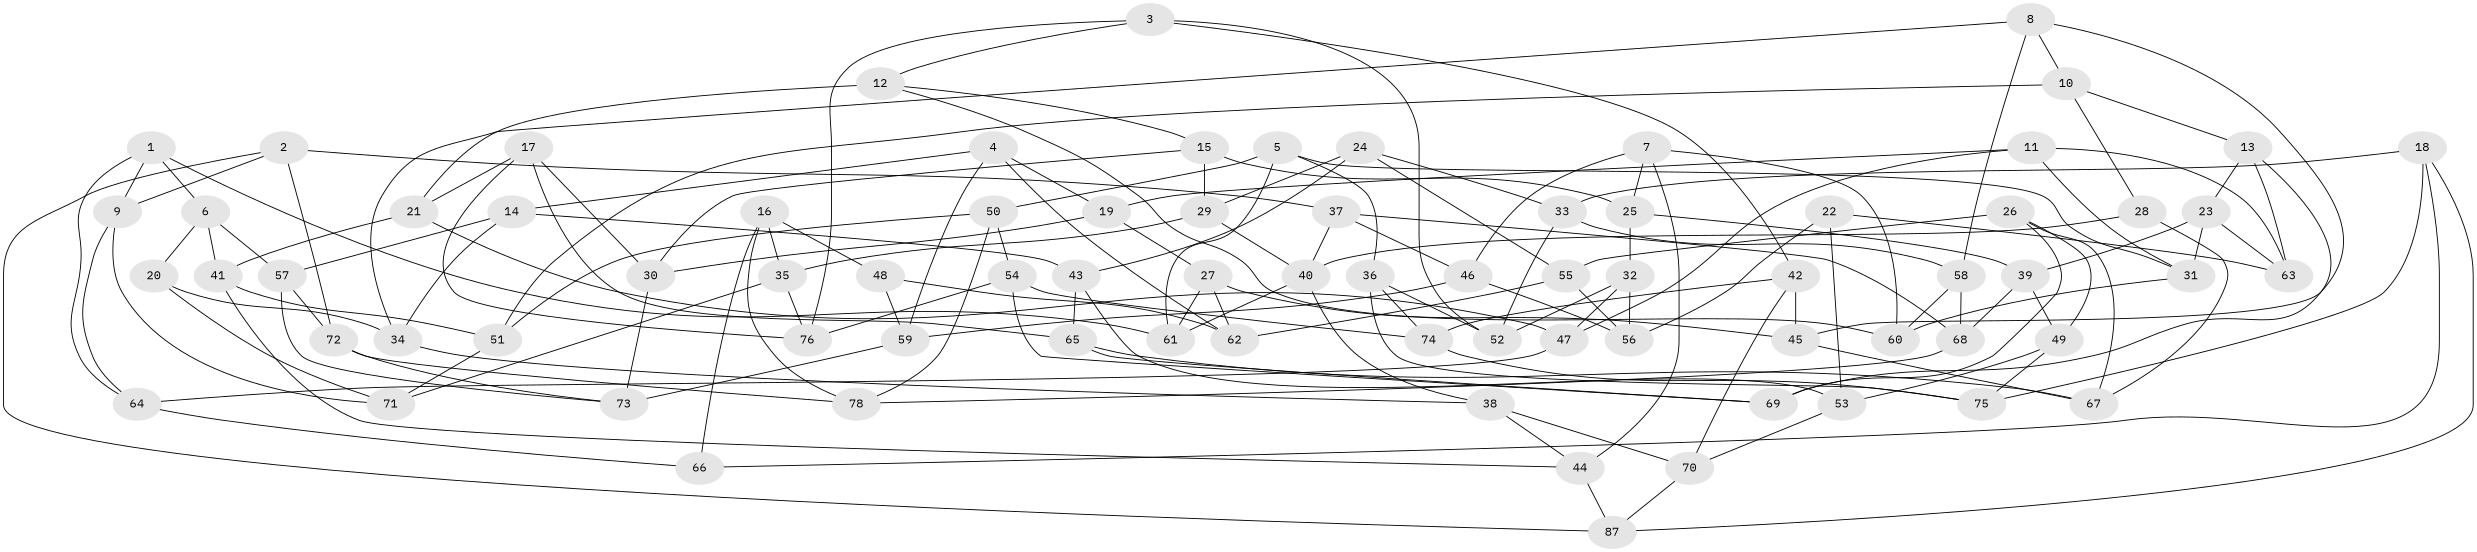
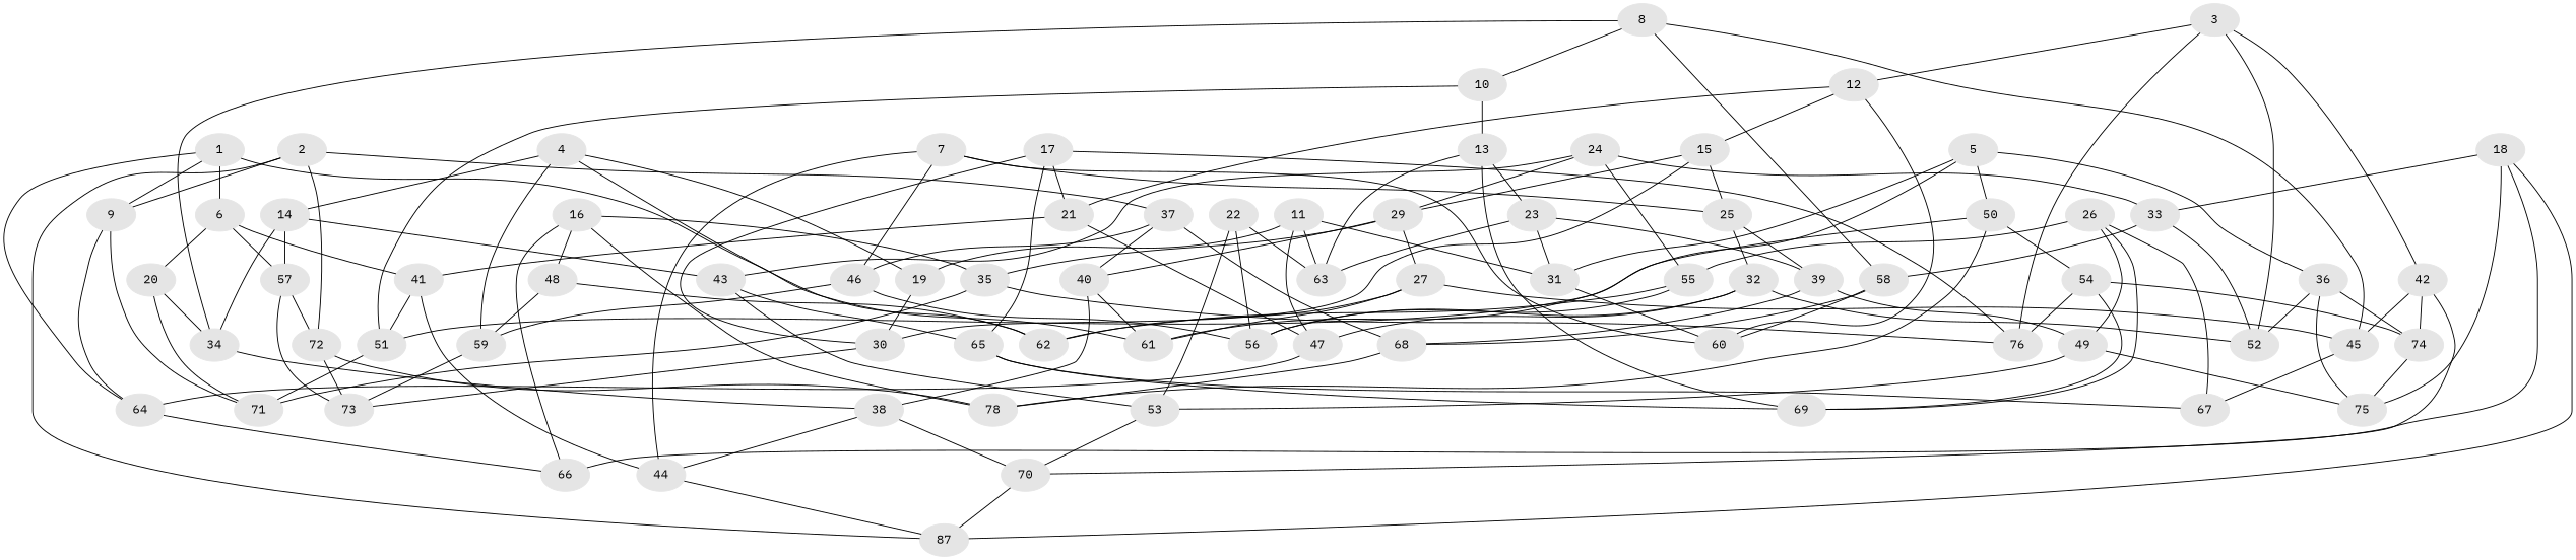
  graph {
    fontname="IBM Plex Mono"
    node [color=gray90 fontname="IBM Plex Mono" style=filled]
    edge [fontname="IBM Plex Mono"]
    1
    6
    9
    61
    64
    20
    41
    57
    71
    66
    2
    37
    72
    n14 [label=87]
    46
    40
    68
    78
    73
    3
    12
    42
    52
    76
    60
    15
    21
    45
    74
    70
    4
    14
    19
    59
    62
    34
    43
    30
    27
    5
    31
    36
    50
    75
    51
    54
    44
    7
    25
    39
    32
    56
    8
    10
    58
    13
-   28
    38
    67
    63
    23
    69
    11
    47
    29
    65
    53
    35
    16
    48
    17
    18
    33
    22
    49
    24
    55
    26
    1 -- 6
    1 -- 9
    1 -- 61
    1 -- 64
    6 -- 20
    6 -- 41
    6 -- 57
    9 -- 64
    9 -- 71
    64 -- 66
    20 -- 71
    20 -- 34
    41 -- 51
    41 -- 44
    57 -- 72
    57 -- 73
    2 -- 9
    2 -- 37
    2 -- 72
    2 -- n14
    37 -- 46
    37 -- 40
    37 -- 68
    72 -- 78
    72 -- 73
    46 -- 59
    46 -- 56
    40 -- 61
    40 -- 38
    68 -- 78
    3 -- 12
    3 -- 42
    3 -- 52
    3 -- 76
    12 -- 60
    12 -- 15
    12 -- 21
    42 -- 45
    42 -- 74
    42 -- 70
    15 -- 30
    15 -- 25
    15 -- 29
    21 -- 41
    21 -- 47
    45 -- 67
    74 -- 75
    70 -- n14
    4 -- 14
    4 -- 19
    4 -- 59
    4 -- 62
    14 -- 57
    14 -- 34
    14 -- 43
    19 -- 30
-   19 -- 27
+   29 -- 27
    59 -- 73
    34 -- 38
    43 -- 65
    43 -- 53
    30 -- 73
    27 -- 61
    27 -- 45
    27 -- 62
    5 -- 61
    5 -- 31
    5 -- 36
    5 -- 50
    31 -- 60
    36 -- 52
    36 -- 74
    36 -- 75
    50 -- 78
    50 -- 51
    50 -- 54
    51 -- 71
    54 -- 76
    54 -- 74
    54 -- 69
    44 -- n14
    7 -- 46
    7 -- 60
    7 -- 44
    7 -- 25
    25 -- 39
    25 -- 32
    39 -- 68
    39 -- 49
    32 -- 52
    32 -- 56
    32 -- 47
    8 -- 45
    8 -- 34
    8 -- 10
    8 -- 58
    10 -- 51
    10 -- 13
-   10 -- 28
    58 -- 68
    58 -- 60
    13 -- 63
    13 -- 23
    13 -- 69
-   28 -- 40
-   28 -- 67
    38 -- 70
    38 -- 44
    23 -- 31
    23 -- 39
    23 -- 63
    11 -- 19
    11 -- 31
    11 -- 63
    11 -- 47
    47 -- 64
    29 -- 40
    29 -- 35
    65 -- 67
    65 -- 69
    53 -- 70
    35 -- 71
    35 -- 76
    16 -- 66
    16 -- 78
    16 -- 35
    16 -- 48
    48 -- 59
    48 -- 62
    17 -- 76
    17 -- 21
    17 -- 30
    17 -- 65
    18 -- 66
    18 -- n14
    18 -- 75
    18 -- 33
    33 -- 52
    33 -- 58
    22 -- 56
    22 -- 63
    22 -- 53
    49 -- 75
    49 -- 53
    24 -- 43
    24 -- 29
    24 -- 33
    24 -- 55
    55 -- 62
    55 -- 56
    26 -- 67
    26 -- 69
    26 -- 49
    26 -- 55
  }
